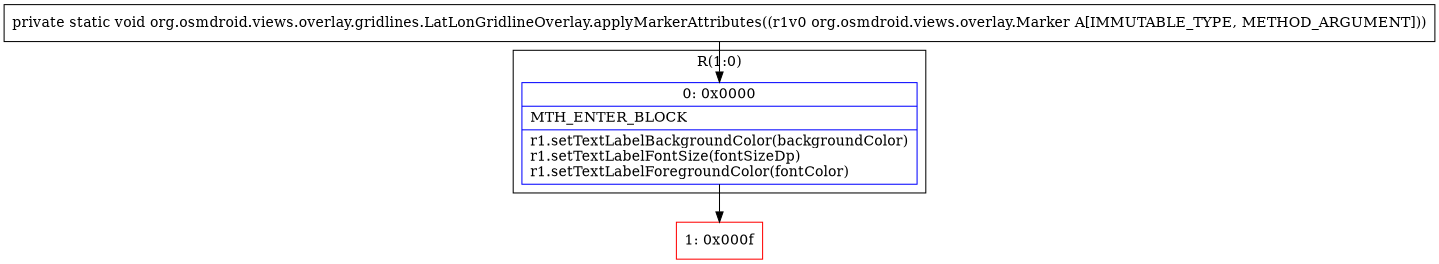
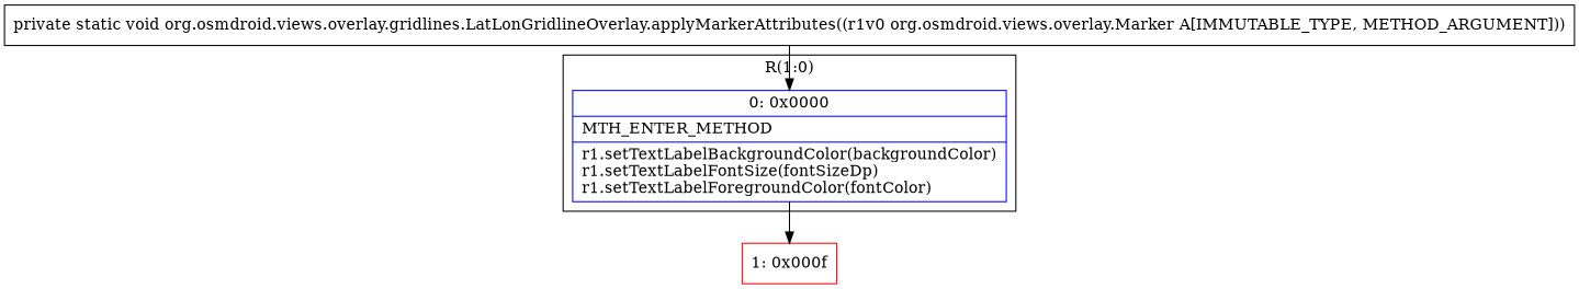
  digraph {
    node [shape=record]
-   n1 [color=blue label="{0\:\ 0x0000|MTH_ENTER_BLOCK\l|r1.setTextLabelBackgroundColor(backgroundColor)\lr1.setTextLabelFontSize(fontSizeDp)\lr1.setTextLabelForegroundColor(fontColor)\l}"]
+   n1 [color=blue label="{0\:\ 0x0000|MTH_ENTER_METHOD\l|r1.setTextLabelBackgroundColor(backgroundColor)\lr1.setTextLabelFontSize(fontSizeDp)\lr1.setTextLabelForegroundColor(fontColor)\l}"]
    n2 [color=red label="{1\:\ 0x000f}"]
    n3 [label="{private static void org.osmdroid.views.overlay.gridlines.LatLonGridlineOverlay.applyMarkerAttributes((r1v0 org.osmdroid.views.overlay.Marker A[IMMUTABLE_TYPE, METHOD_ARGUMENT])) }"]
    subgraph cluster_1 {
      label="R(1:0)"
      n1
    }
    n1 -> n2
    n3 -> n1
  }
